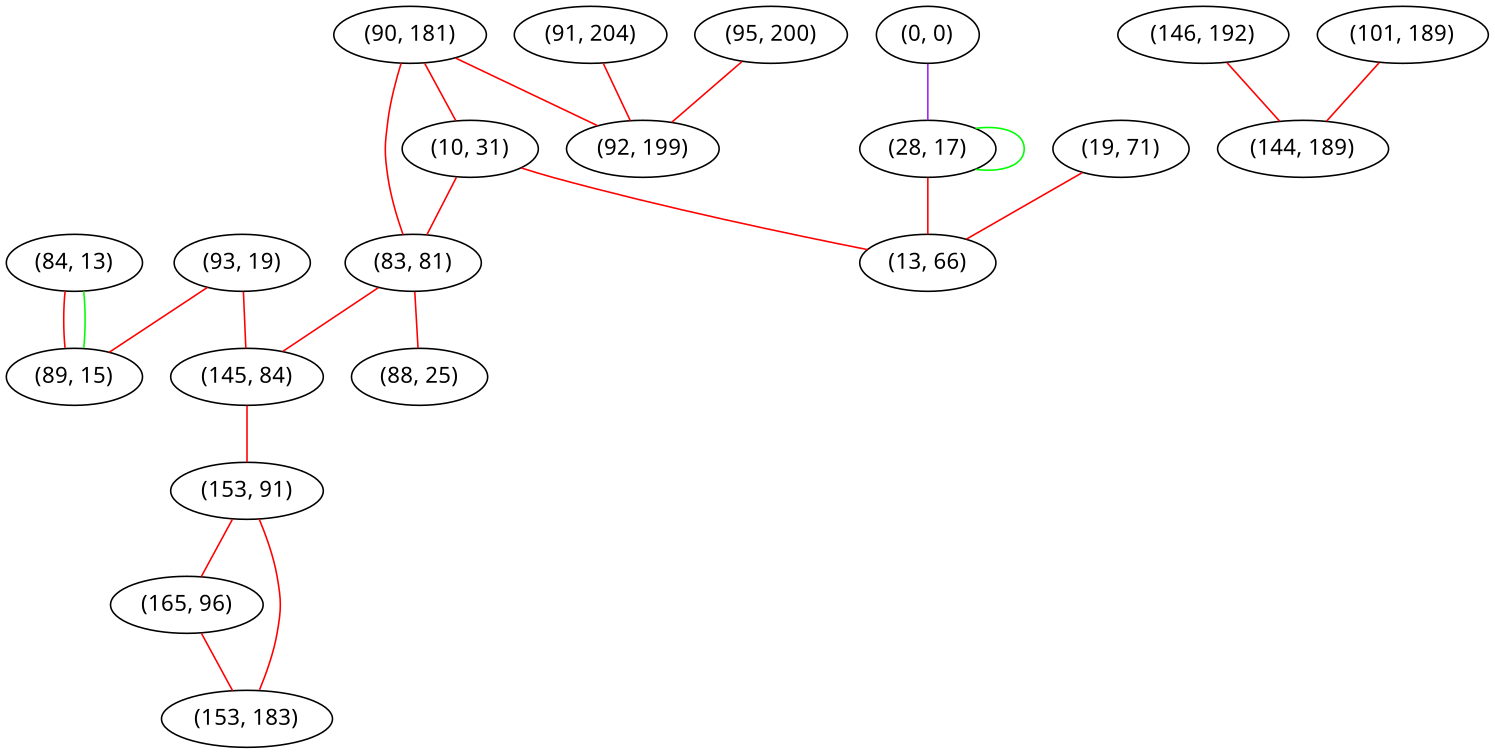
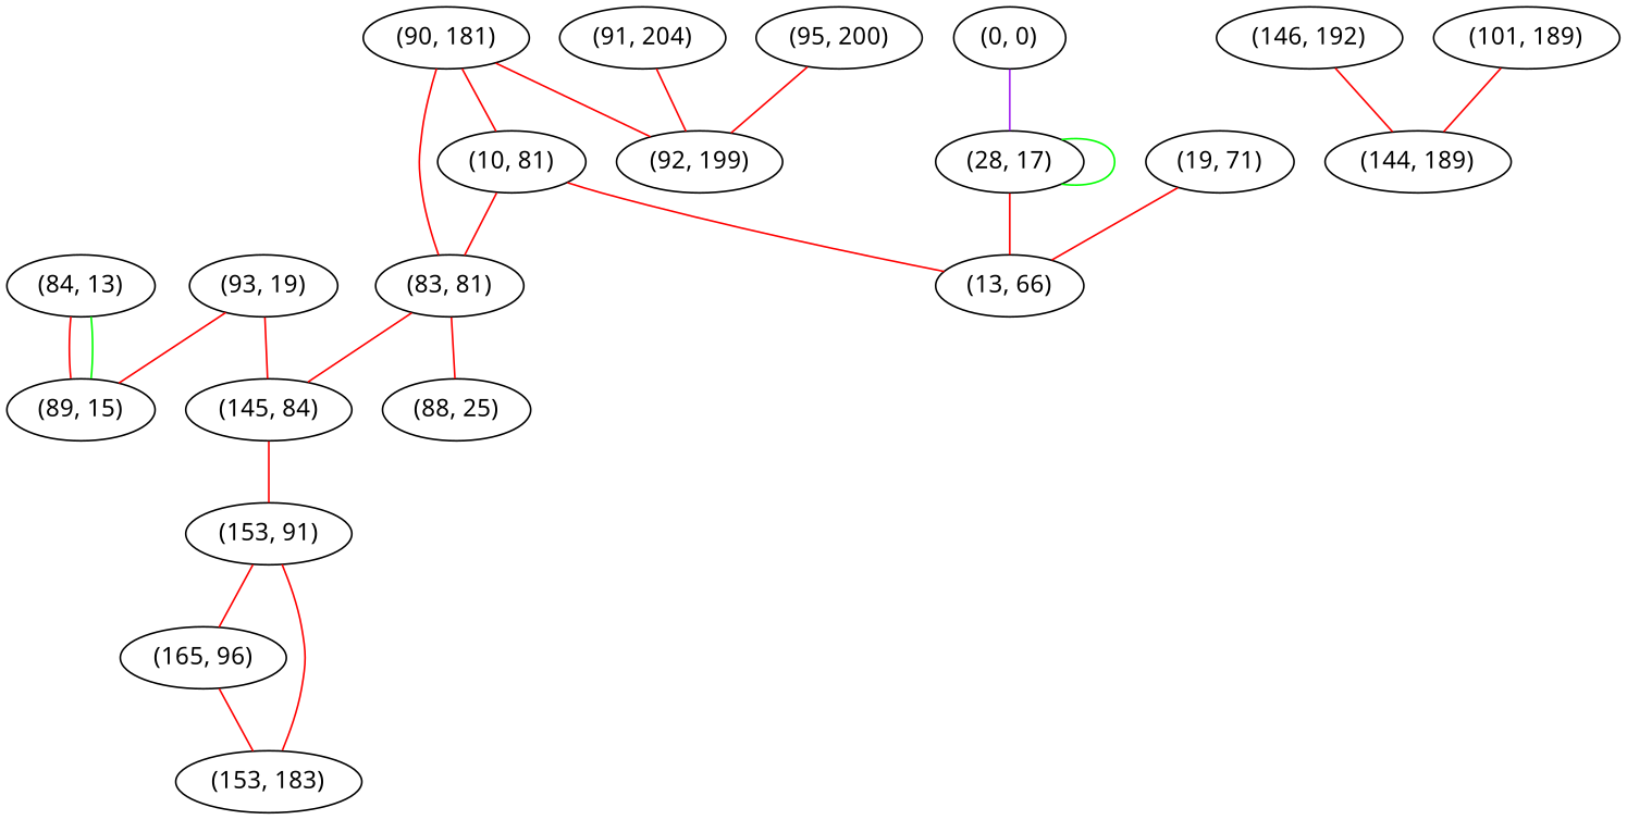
  graph {
    fontname="Noto Sans"
    node [fontname="Noto Sans"]
    edge [color=red fontname="Noto Sans" weight=1]
    "(84, 13)"
    "(89, 15)"
    "(146, 192)"
    "(144, 189)"
    "(90, 181)"
-   "(10, 81)" [label="(10, 31)"]
+   "(10, 81)"
    "(83, 81)"
    "(92, 199)"
    "(13, 66)"
    "(145, 84)"
    "(88, 25)"
    "(0, 0)"
    "(28, 17)"
    "(93, 19)"
    "(153, 91)"
    "(19, 71)"
    "(91, 204)"
    "(165, 96)"
    "(153, 183)"
    "(95, 200)"
    "(101, 189)"
    "(84, 13)" -- "(89, 15)"
    "(84, 13)" -- "(89, 15)" [color=green weight=2]
    "(146, 192)" -- "(144, 189)"
    "(90, 181)" -- "(10, 81)"
    "(90, 181)" -- "(83, 81)"
    "(90, 181)" -- "(92, 199)"
    "(10, 81)" -- "(83, 81)"
    "(10, 81)" -- "(13, 66)"
    "(83, 81)" -- "(145, 84)"
    "(83, 81)" -- "(88, 25)"
    "(145, 84)" -- "(153, 91)"
    "(0, 0)" -- "(28, 17)" [color=purple weight=4]
    "(28, 17)" -- "(13, 66)"
    "(28, 17)" -- "(28, 17)" [color=green weight=2]
    "(93, 19)" -- "(89, 15)"
    "(93, 19)" -- "(145, 84)"
    "(153, 91)" -- "(165, 96)"
    "(153, 91)" -- "(153, 183)"
    "(19, 71)" -- "(13, 66)"
    "(91, 204)" -- "(92, 199)"
    "(165, 96)" -- "(153, 183)"
    "(95, 200)" -- "(92, 199)"
    "(101, 189)" -- "(144, 189)"
  }
